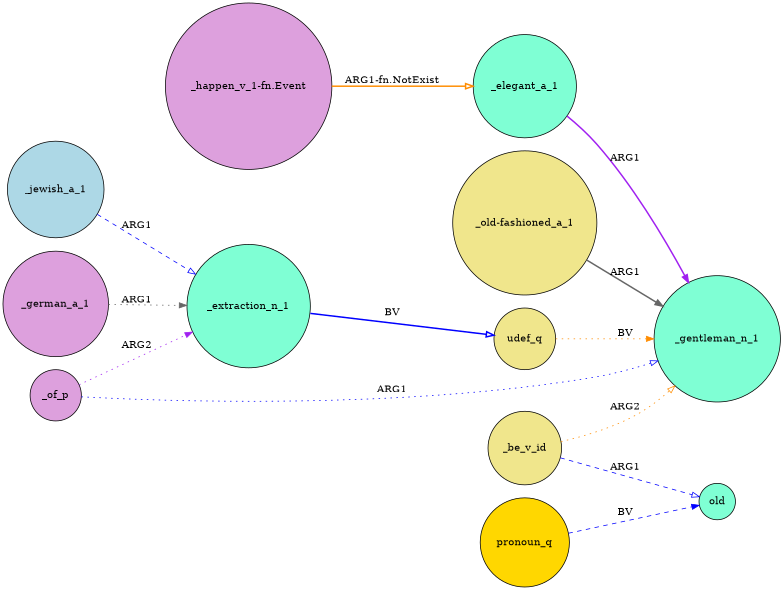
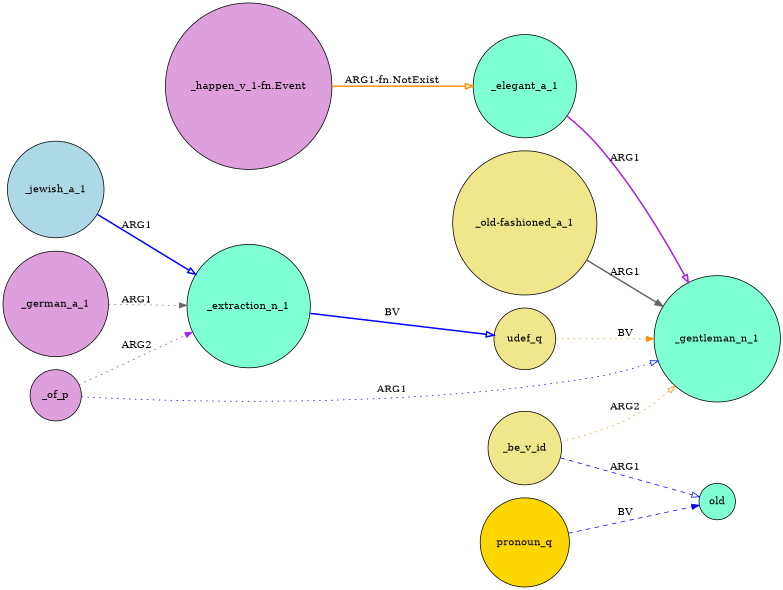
  digraph {
    rankdir=LR
    node [fillcolor=aquamarine shape=circle style=filled]
    edge [arrowhead=onormal color=blue style=dotted]
    _be_v_id [fillcolor=khaki]
    _gentleman_n_1
    n3 [label=old]
    _german_a_1 [fillcolor=plum]
    _extraction_n_1
    udef_q [fillcolor=khaki]
    "_happen_v_1-fn.Event" [fillcolor=plum]
    _elegant_a_1
    _of_p [fillcolor=plum]
    "_old-fashioned_a_1" [fillcolor=khaki]
    _jewish_a_1 [fillcolor=lightblue]
    pronoun_q [fillcolor=gold]
    _be_v_id -> _gentleman_n_1 [color=darkorange label=ARG2]
    _be_v_id -> n3 [label=ARG1 style=dashed]
    _german_a_1 -> _extraction_n_1 [arrowhead=normal color=gray40 label=ARG1]
    _extraction_n_1 -> udef_q [label=BV style=bold]
    udef_q -> _gentleman_n_1 [arrowhead=normal color=darkorange label=BV]
    "_happen_v_1-fn.Event" -> _elegant_a_1 [color=darkorange label="ARG1-fn.NotExist" style=bold]
-   _elegant_a_1 -> _gentleman_n_1 [arrowhead=normal color=purple label=ARG1 style=bold]
+   _elegant_a_1 -> _gentleman_n_1 [color=purple label=ARG1 style=bold]
    _of_p -> _gentleman_n_1 [label=ARG1]
    _of_p -> _extraction_n_1 [arrowhead=normal color=purple label=ARG2]
    "_old-fashioned_a_1" -> _gentleman_n_1 [arrowhead=normal color=gray40 label=ARG1 style=bold]
-   _jewish_a_1 -> _extraction_n_1 [label=ARG1 style=dashed]
+   _jewish_a_1 -> _extraction_n_1 [label=ARG1 style=bold]
    pronoun_q -> n3 [arrowhead=normal label=BV style=dashed]
  }
